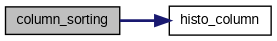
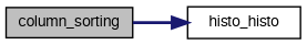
  digraph {
    rankdir=LR
    node [color=black fontname=FreeSans fontsize=10 shape=record style=filled]
    n1 [fillcolor=grey75 fontcolor=black height=0.2 label=column_sorting width=0.4]
-   n2 [fillcolor=white height=0.2 label=histo_column width=0.4]
+   n2 [fillcolor=white height=0.2 label=histo_histo width=0.4]
    n1 -> n2 [color=midnightblue fontname=FreeSans fontsize=10 labelfontname=FreeSans labelfontsize=10 style=bold]
  }
